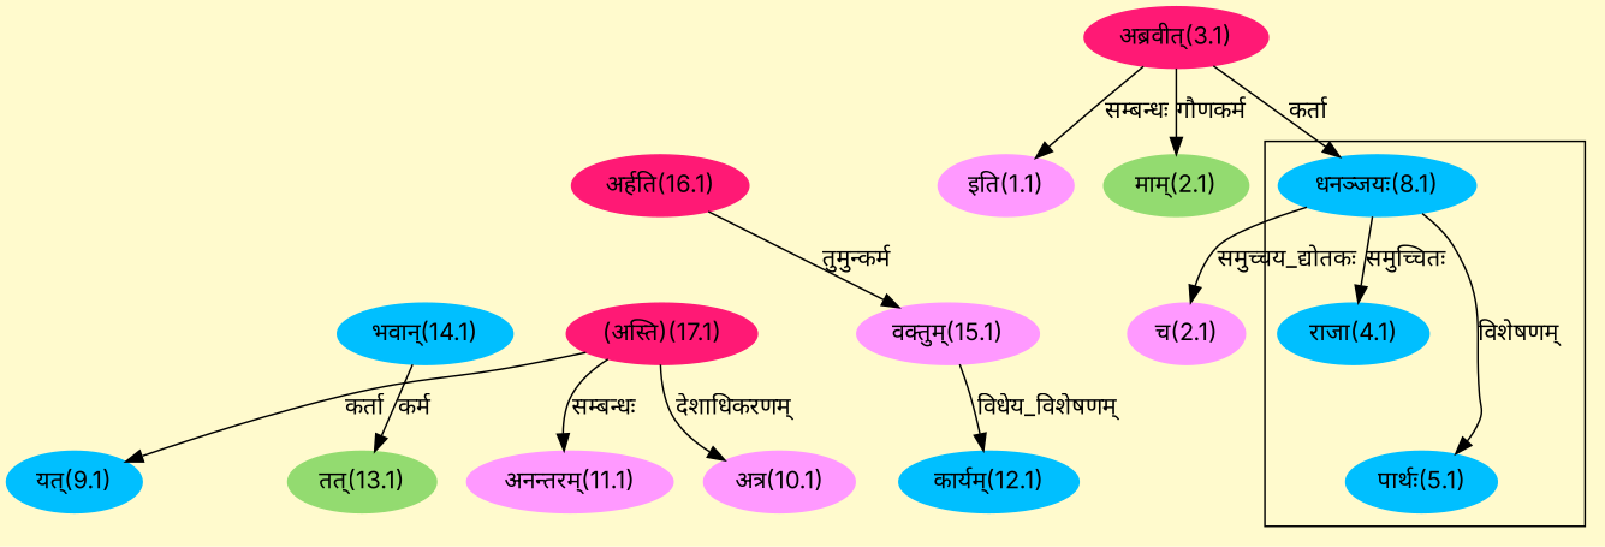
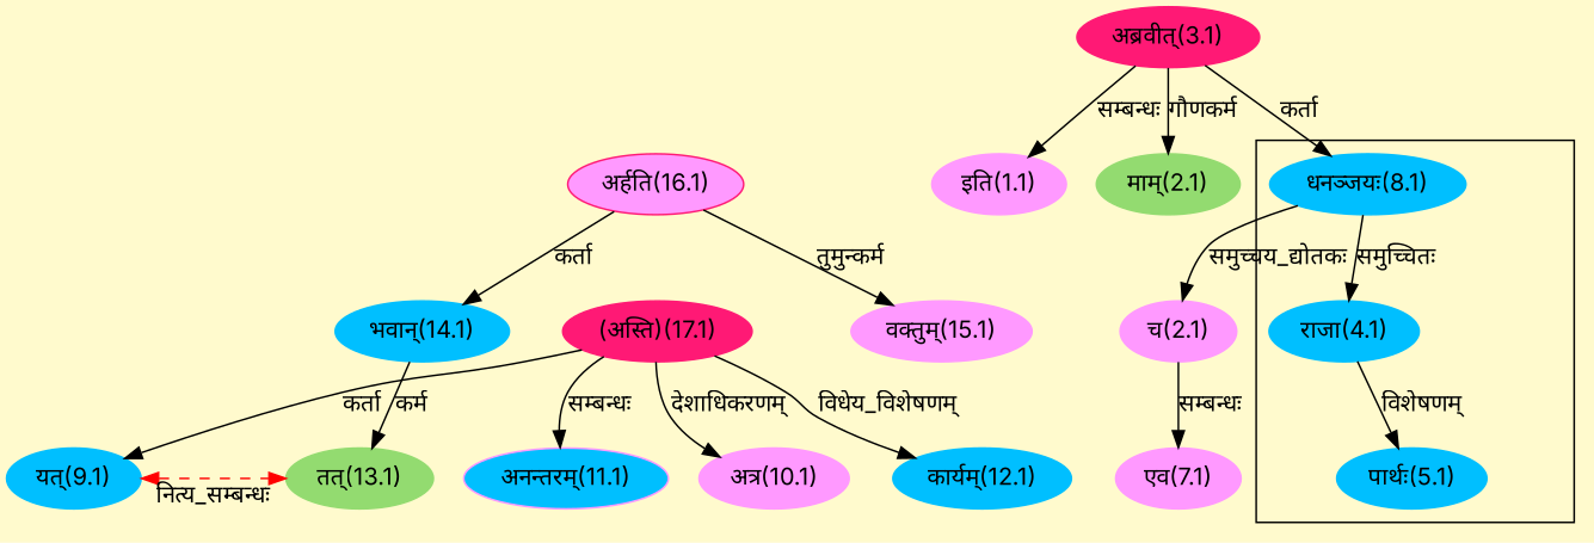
  digraph {
    bgcolor=lemonchiffon1
    compound=true
    fontname=Inter
    rankdir=BT
    node [color="#00BFFF" fontname=Inter style=filled]
    edge [dir=back fontname=Inter]
    n1 [label="यत्(9.1)"]
    n2 [color="#93DB70" label="तत्(13.1)"]
    n3 [label="राजा(4.1)"]
    n4 [label="धनञ्जयः(8.1)"]
    n5 [label="पार्थः(5.1)"]
    n6 [color="#FF1975" label="(अस्ति)(17.1)"]
    n7 [label="भवान्(14.1)"]
    n8 [color="#FF1975" label="अब्रवीत्(3.1)"]
    n9 [color="#FF99FF" label="इति(1.1)"]
    n10 [color="#93DB70" label="माम्(2.1)"]
    n11 [color="#FF99FF" label="च(2.1)"]
-   n13 [color="#FF1975" label="अर्हति(16.1)"]
+   n12 [color="#FF99FF" label="एव(7.1)"]
+   n13 [color="#FF1975" label="अर्हति(16.1)" fillcolor="#FF99FF"]
    n14 [color="#FF99FF" label="अत्र(10.1)"]
-   n15 [color="#FF99FF" label="अनन्तरम्(11.1)"]
+   n15 [color="#FF99FF" label="अनन्तरम्(11.1)" fillcolor="#00BFFF"]
    n16 [label="कार्यम्(12.1)"]
    n17 [color="#FF99FF" label="वक्तुम्(15.1)"]
    subgraph sub_1 {
      rank=same
      n1
      n2
    }
    subgraph cluster_2 {
      n3
      n4
      n5
    }
+   n1 -> n2 [color=red dir=both label="नित्य_सम्बन्धः" style=dashed]
    n1 -> n6 [label="कर्ता"]
    n2 -> n7 [label="कर्म"]
    n3 -> n4 [label="समुच्चितः"]
    n4 -> n8 [label="कर्ता"]
-   n5 -> n4 [label="विशेषणम्"]
+   n5 -> n3 [label="विशेषणम्"]
+   n7 -> n13 [label="कर्ता"]
    n9 -> n8 [label="सम्बन्धः"]
    n10 -> n8 [label="गौणकर्म"]
    n11 -> n4 [label="समुच्चय_द्योतकः"]
+   n12 -> n11 [label="सम्बन्धः"]
    n14 -> n6 [label="देशाधिकरणम्"]
    n15 -> n6 [label="सम्बन्धः"]
-   n16 -> n17 [label="विधेय_विशेषणम्"]
+   n16 -> n6 [label="विधेय_विशेषणम्"]
    n17 -> n13 [label="तुमुन्कर्म"]
  }
